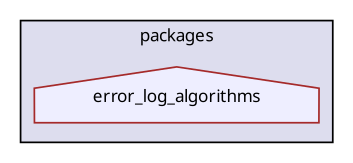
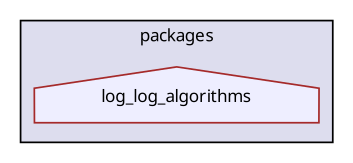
  digraph {
    compound=true
-   n1 [fillcolor="#eeeeff" fontname="FreeSans.ttf" fontsize=10 label=error_log_algorithms pencolor=black shape=house style=filled color=brown]
+   n1 [fillcolor="#eeeeff" fontname="FreeSans.ttf" fontsize=10 label=log_log_algorithms pencolor=black shape=house style=filled color=brown]
    subgraph cluster_1 {
      bgcolor="#ddddee"
      fontname="FreeSans.ttf"
      fontsize=10
      label=packages
      pencolor=black
      n1
    }
  }
